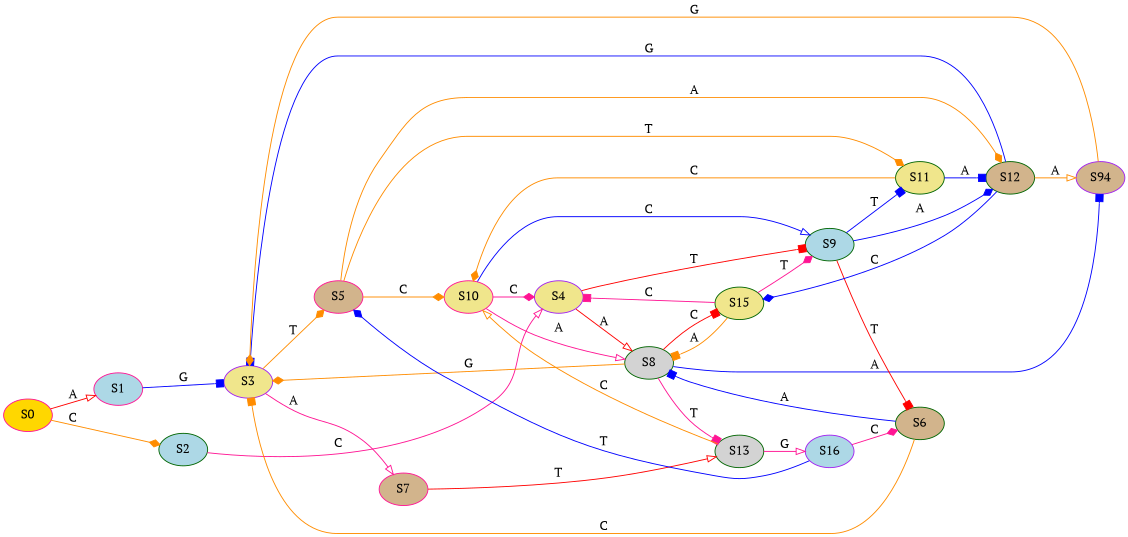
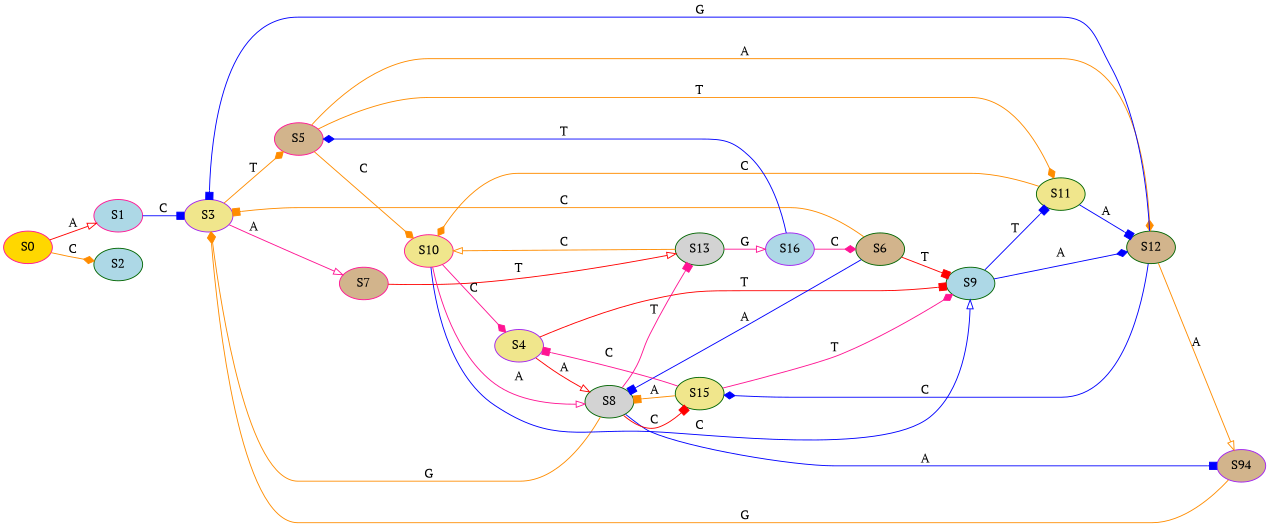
  strict digraph {
    fontname="PT Serif"
    rankdir=LR
    node [color=darkgreen fillcolor=khaki fontname="PT Serif" style=filled]
    edge [arrowhead=diamond color=darkorange fontname="PT Serif"]
    S0 [color=deeppink fillcolor=gold]
    S1 [color=deeppink fillcolor=lightblue]
    S2 [fillcolor=lightblue]
    S3 [color=purple]
    S4 [color=purple]
    S5 [color=deeppink fillcolor=tan]
    S7 [color=deeppink fillcolor=tan]
    S8 [fillcolor=lightgrey]
    S9 [fillcolor=lightblue]
    S10 [color=deeppink]
    S11
    S12 [fillcolor=tan]
    S6 [fillcolor=tan]
    S13 [fillcolor=lightgrey]
    n15 [color=purple fillcolor=tan label=S94]
    S15
    S16 [color=purple fillcolor=lightblue]
    S0 -> S1 [arrowhead=onormal color=red label=A]
    S0 -> S2 [label=C]
-   S1 -> S3 [arrowhead=box color=blue label=G]
-   S2 -> S4 [arrowhead=onormal color=deeppink label=C]
+   S1 -> S3 [arrowhead=box color=blue label=C]
    S3 -> S5 [label=T]
    S3 -> S7 [arrowhead=onormal color=deeppink label=A]
    S4 -> S8 [arrowhead=onormal color=red label=A]
    S4 -> S9 [arrowhead=box color=red label=T]
    S5 -> S10 [label=C]
    S5 -> S11 [label=T]
    S5 -> S12 [label=A]
    S7 -> S13 [arrowhead=onormal color=red label=T]
    S8 -> S3 [label=G]
    S8 -> S13 [arrowhead=box color=deeppink label=T]
    S8 -> n15 [arrowhead=box color=blue label=A]
    S8 -> S15 [arrowhead=box color=red label=C]
    S9 -> S11 [arrowhead=box color=blue label=T]
    S9 -> S12 [color=blue label=A]
    S10 -> S4 [color=deeppink label=C]
    S10 -> S8 [arrowhead=onormal color=deeppink label=A]
    S10 -> S9 [arrowhead=onormal color=blue label=C]
    S11 -> S10 [label=C]
    S11 -> S12 [arrowhead=box color=blue label=A]
    S12 -> S3 [arrowhead=box color=blue label=G]
    S12 -> n15 [arrowhead=onormal label=A]
    S12 -> S15 [color=blue label=C]
    S6 -> S3 [arrowhead=box label=C]
    S6 -> S8 [arrowhead=box color=blue label=A]
-   S9 -> S6 [arrowhead=box color=red label=T]
+   S6 -> S9 [arrowhead=box color=red label=T]
    S13 -> S10 [arrowhead=onormal label=C]
    S13 -> S16 [arrowhead=onormal color=deeppink label=G]
    n15 -> S3 [label=G]
    S15 -> S4 [arrowhead=box color=deeppink label=C]
    S15 -> S8 [arrowhead=box label=A]
    S15 -> S9 [color=deeppink label=T]
    S16 -> S5 [color=blue label=T]
    S16 -> S6 [color=deeppink label=C]
  }
